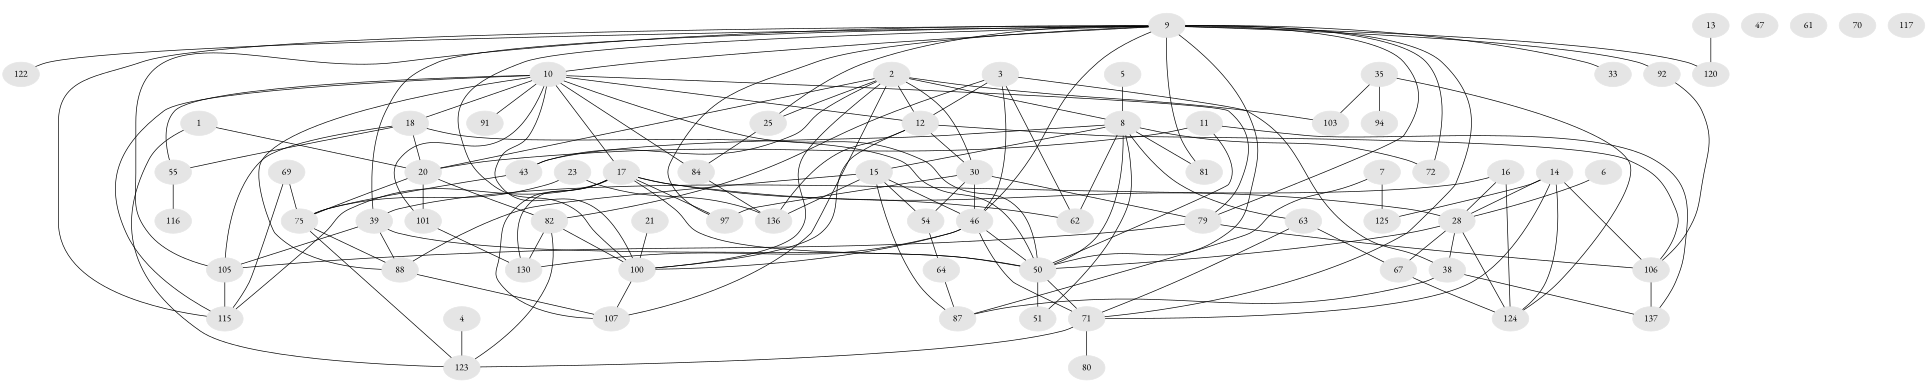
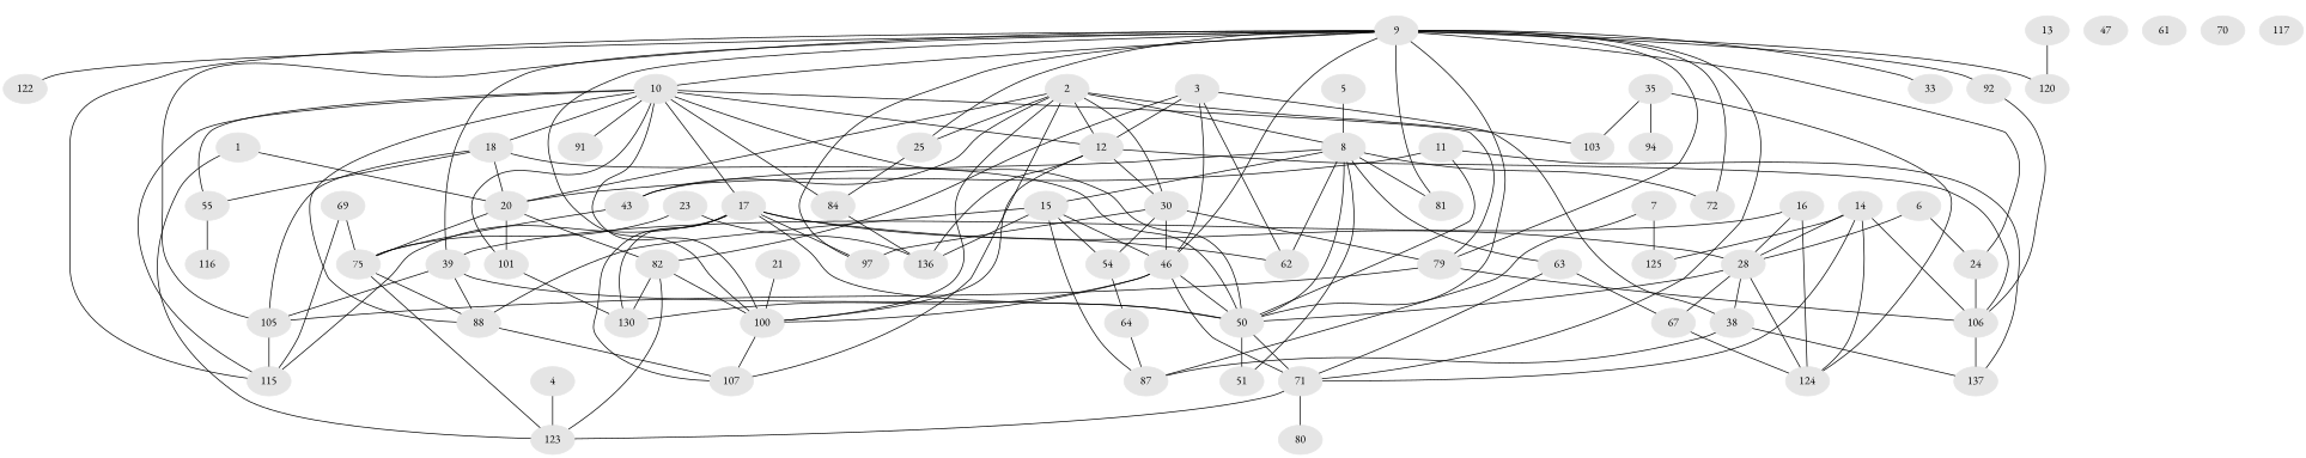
  graph {
    fontname="EB Garamond"
    node [color=gray90 fontname="EB Garamond" style=filled]
    edge [fontname="EB Garamond"]
    20 [super="+22+121"]
    82
    101
    75 [super="+76"]
    1
    123 [super="+127"]
    2 [super="+149+26"]
    8 [super="+73+56"]
    12 [super="+90+40"]
    25 [super="+37"]
    30 [super="+89+83"]
    43
    100 [super="+126+102"]
    103
    107
    62
    15 [super="+104+53"]
    50 [super="+111+99"]
    51
    63 [super="+74"]
    72
    81
    106 [super="+146"]
    136
    84
    46 [super="+129+59+77"]
    79 [super="+109+96"]
    97
    54
    3 [super="+66"]
    38 [super="+48+68"]
    87
    137
    71 [super="+141+86"]
    130
    4 [super="+148"]
    5
    6 [super="+27"]
+   24
    28 [super="+41+39+114"]
    124
    67 [super="+95"]
    7 [super="+60"]
    125
    88
    9 [super="+142+29+134+34"]
    10 [super="+147+108+45"]
    n48 [label=39 super="+131+52+118+78"]
    33
    92
    105 [super="+140"]
    115 [super="+132"]
    120 [super="+133"]
    122
    17 [super="+42+49+85"]
    18 [super="+58"]
    55
    91
    80
    116
    11 [super="+31"]
    13
    14 [super="+119+36"]
    64
    16 [super="+44"]
    21
    23
    35
    94
    47
    61 [super="+138"]
    69
    70
    117
    20 -- 82
    20 -- 101
    20 -- 75
    82 -- 123
    82 -- 100
    82 -- 130
    101 -- 130
    75 -- 123
    75 -- 88 [weight=2]
    1 -- 20
    1 -- 123
    2 -- 20
    2 -- 8
    2 -- 12
    2 -- 25
    2 -- 30 [weight=2]
    2 -- 43
    2 -- 100
    2 -- 103
    2 -- 107
    8 -- 43
    8 -- 62
    8 -- 15
    8 -- 50
    8 -- 51
    8 -- 63 [weight=2]
    8 -- 72
    8 -- 81
    12 -- 30
    12 -- 100
    12 -- 106
    12 -- 136
    25 -- 84
    30 -- 46
    30 -- 79
    30 -- 97
    30 -- 54
    43 -- 75
    100 -- 107
    15 -- 136
    15 -- 46
    15 -- 54
    15 -- 87
    15 -- 88
    50 -- 51
    50 -- 71
    63 -- 71
    63 -- 67
    106 -- 137
    84 -- 136
    46 -- 100
    46 -- 50 [weight=2]
    46 -- 71 [weight=2]
    46 -- 130
    79 -- 106
    79 -- 105
    54 -- 64
    3 -- 82
    3 -- 12
    3 -- 62
    3 -- 46
    3 -- 38
    38 -- 87
    38 -- 137
    71 -- 123
    71 -- 80
    4 -- 123
    5 -- 8
+   6 -- 24
    6 -- 28
+   24 -- 106
    28 -- 50
    28 -- 38
    28 -- 124
    28 -- 67 [weight=2]
    67 -- 124
    7 -- 87
    7 -- 125
    88 -- 107
    9 -- 25
    9 -- 100
    9 -- 50
    9 -- 72
    9 -- 81
    9 -- 46
    9 -- 79
    9 -- 97
    9 -- 71
+   9 -- 24
    9 -- 10
    9 -- n48
    9 -- 33
    9 -- 92
    9 -- 105
    9 -- 115
    9 -- 120 [weight=2]
    9 -- 122
    10 -- 101
    10 -- 12
    10 -- 100
    10 -- 50 [weight=2]
    10 -- 84
    10 -- 79
    10 -- 88
    10 -- 115
    10 -- 17
    10 -- 18 [weight=2]
    10 -- 55
    10 -- 91
    n48 -- 50
    n48 -- 88
    n48 -- 105
    92 -- 106
    105 -- 115
    17 -- 107
    17 -- 62
    17 -- 50
    17 -- 97
    17 -- 130
    17 -- 28
    17 -- 115
    18 -- 20
    18 -- 50
    18 -- 105 [weight=2]
    18 -- 55
    55 -- 116
    11 -- 20
    11 -- 50
    11 -- 137
    13 -- 120
    14 -- 106
    14 -- 71
    14 -- 28
    14 -- 124
    14 -- 125
    64 -- 87
    16 -- 28
    16 -- 124
    16 -- n48
    21 -- 100
    23 -- 75
    23 -- 136
    35 -- 103
    35 -- 124
    35 -- 94
    69 -- 75
    69 -- 115
  }
